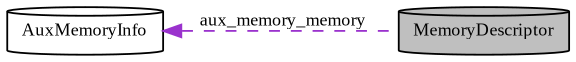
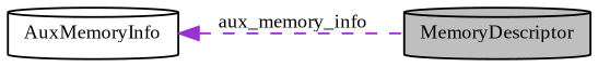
  digraph {
    rankdir=LR
    fontname="Liberation Serif"
    node [color=black fontname="Liberation Serif" fontsize=10 shape=cylinder style=filled]
    n1 [fillcolor=grey75 fontcolor=black height=0.2 label=MemoryDescriptor width=0.4]
    n2 [fillcolor=white height=0.2 label=AuxMemoryInfo width=0.4]
-   n2 -> n1 [color=darkorchid3 dir=back fontname="Liberation Serif" fontsize=10 label=" aux_memory_memory" labelfontname=Helvetica labelfontsize=10 style=dashed]
+   n2 -> n1 [color=darkorchid3 dir=back fontname="Liberation Serif" fontsize=10 label=" aux_memory_info" labelfontname=Helvetica labelfontsize=10 style=dashed]
  }
